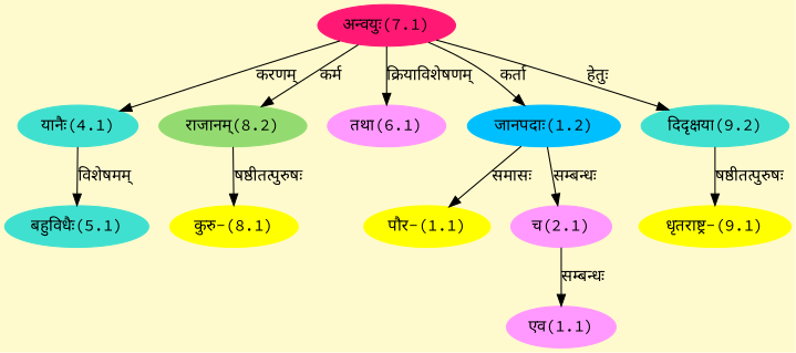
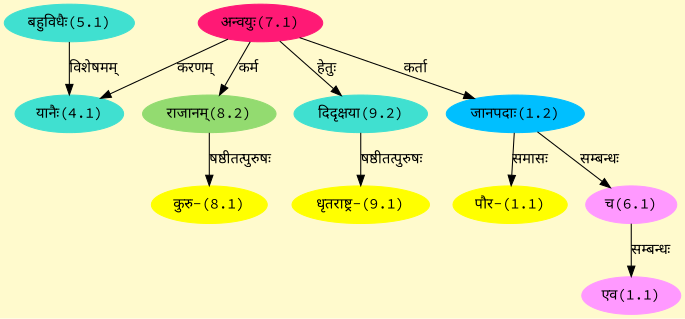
  digraph {
    bgcolor=lemonchiffon1
    compound=true
    fontname="Source Code Pro"
    rankdir=BT
    node [color="#FFFF00" fontname="Source Code Pro" style=filled]
    edge [dir=back fontname="Source Code Pro"]
    n1 [label="पौर-(1.1)"]
    n2 [color="#00BFFF" label="जानपदाः(1.2)"]
    n3 [color="#FF1975" label="अन्वयुः(7.1)"]
-   n4 [color="#FF99FF" label="च(2.1)"]
+   n4 [color="#FF99FF" label="च(6.1)"]
    n5 [color="#FF99FF" label="एव(1.1)"]
    n6 [color="#40E0D0" label="यानैः(4.1)"]
    n7 [color="#40E0D0" label="बहुविधैः(5.1)"]
-   n8 [color="#FF99FF" label="तथा(6.1)"]
    n9 [label="कुरु-(8.1)"]
    n10 [color="#93DB70" label="राजानम्(8.2)"]
    n11 [label="धृतराष्ट्र-(9.1)"]
    n12 [color="#40E0D0" label="दिदृक्षया(9.2)"]
    n1 -> n2 [label="समासः"]
    n2 -> n3 [label="कर्ता"]
    n4 -> n2 [label="सम्बन्धः"]
    n5 -> n4 [label="सम्बन्धः"]
    n6 -> n3 [label="करणम्"]
-   n7 -> n6 [label="विशेषमम्"]
-   n8 -> n3 [label="क्रियाविशेषणम्"]
+   n6 -> n7 [label="विशेषमम्"]
    n9 -> n10 [label="षष्ठीतत्पुरुषः"]
    n10 -> n3 [label="कर्म"]
    n11 -> n12 [label="षष्ठीतत्पुरुषः"]
    n12 -> n3 [label="हेतुः"]
  }
